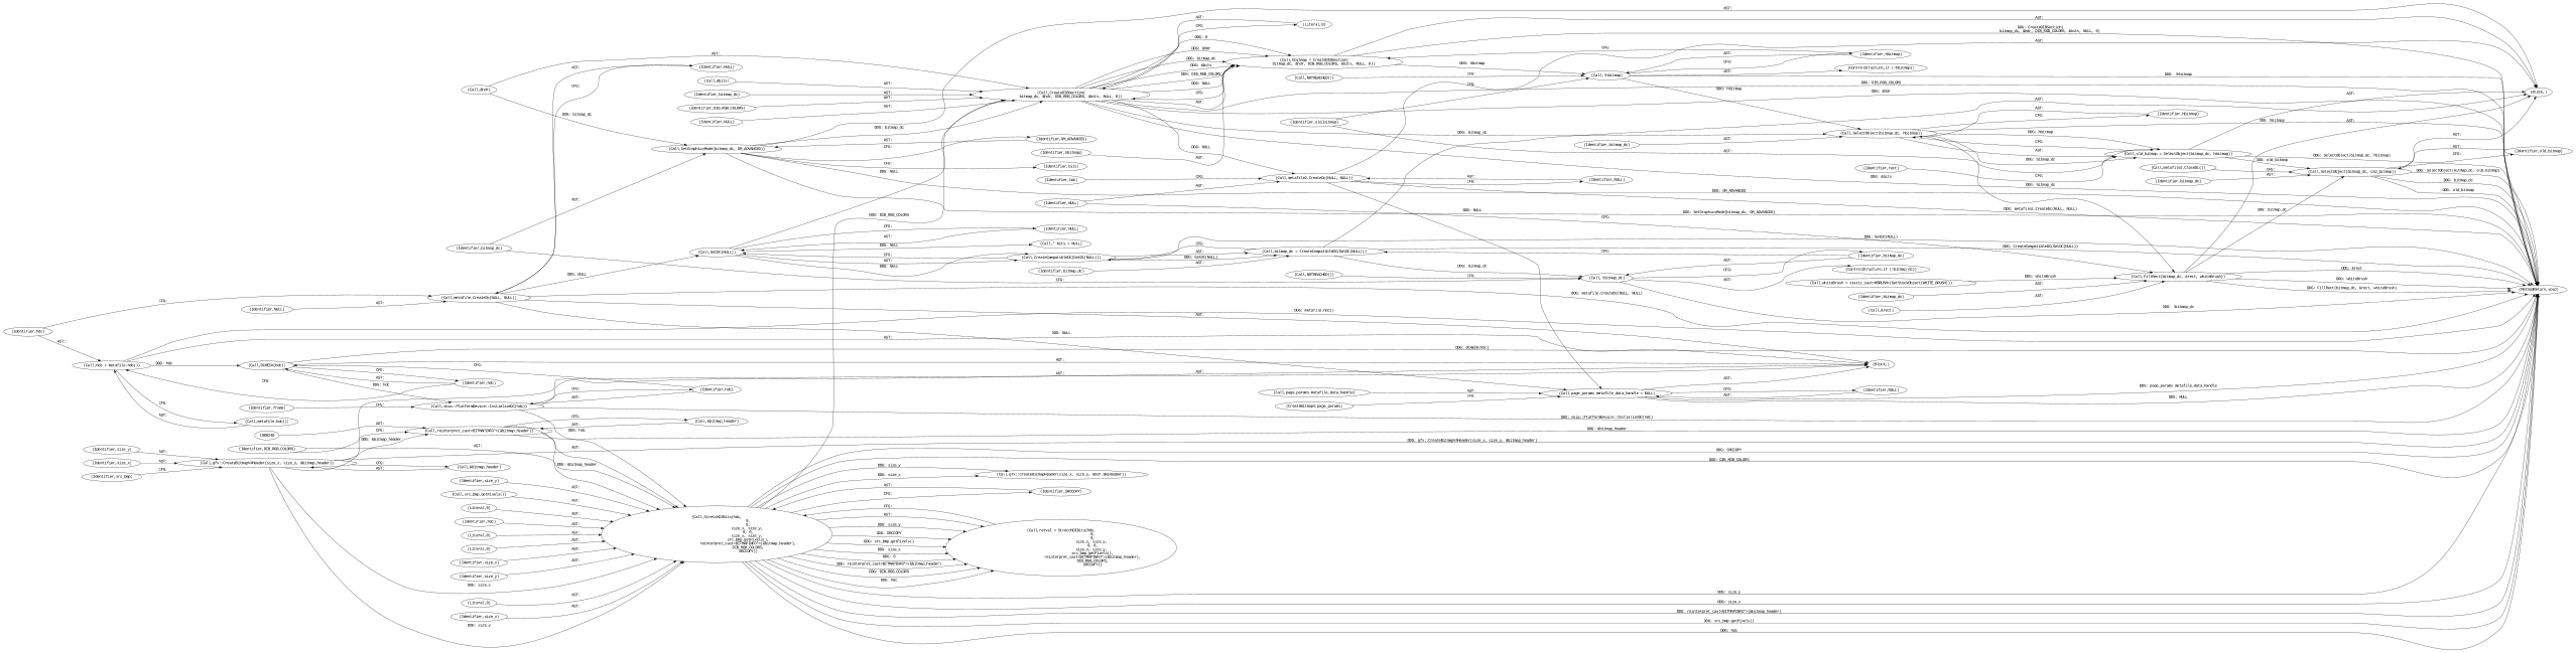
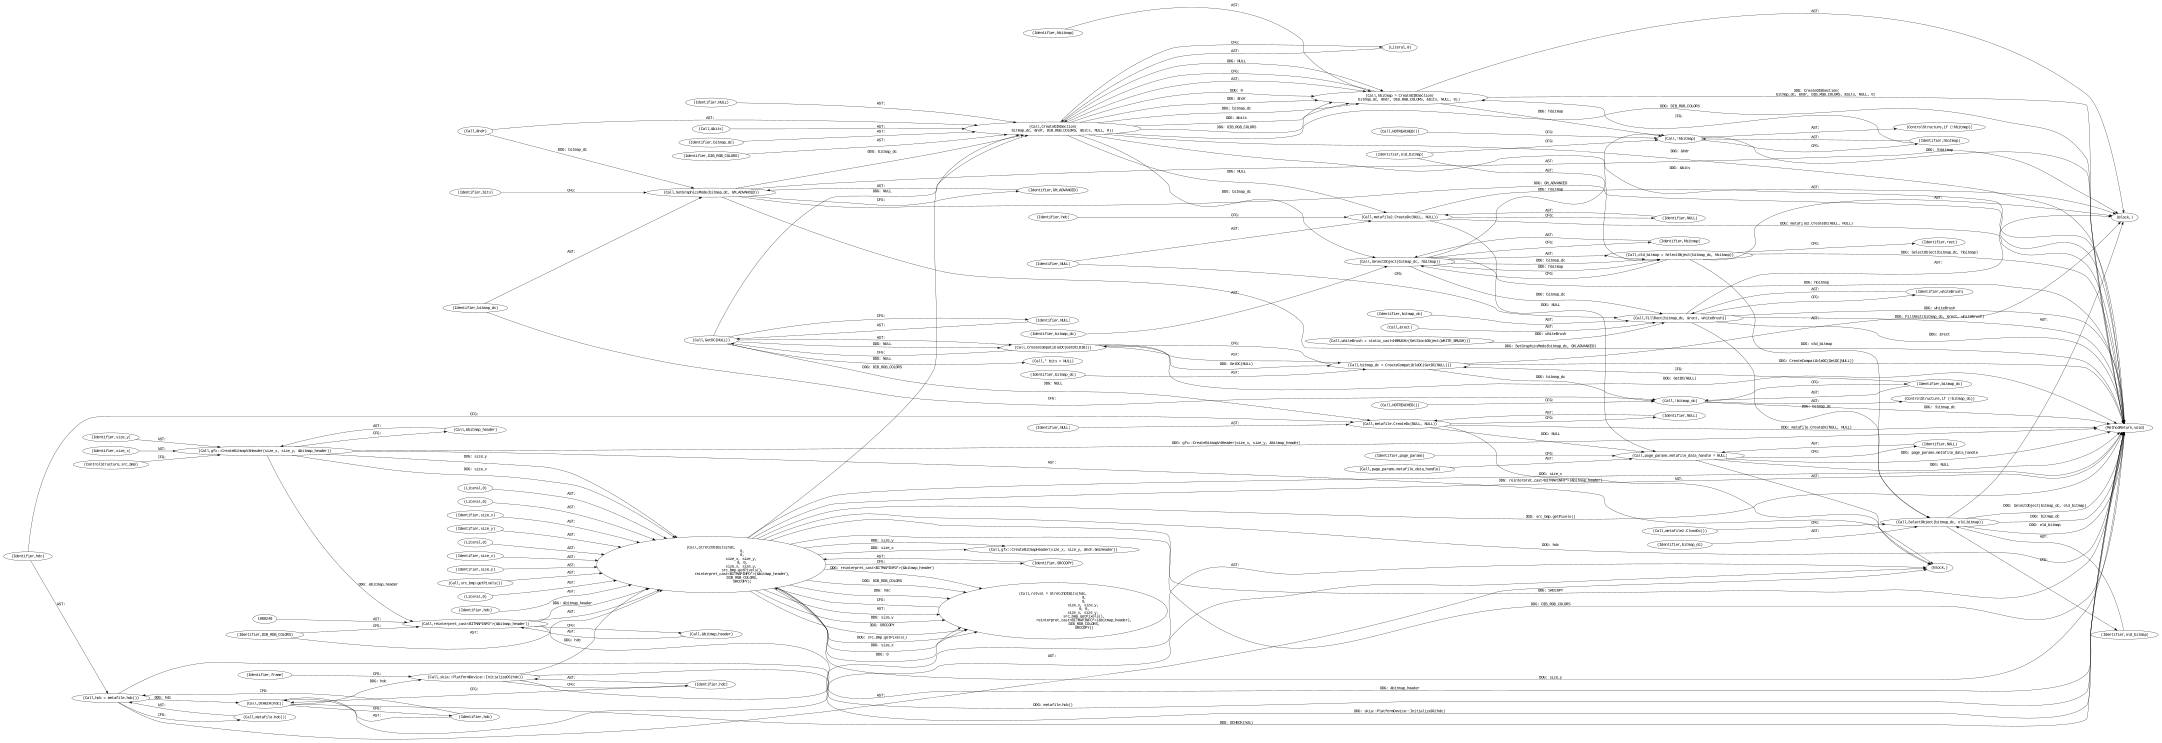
  digraph {
    fontname="Liberation Mono"
    rankdir=LR
    node [fontname="Liberation Mono"]
    edge [fontname="Liberation Mono"]
    n1 [label="(Call,CreateDIBSection(\n         bitmap_dc, &hdr, DIB_RGB_COLORS, &bits, NULL, 0))"]
    n2 [label="(Call,hbitmap = CreateDIBSection(\n         bitmap_dc, &hdr, DIB_RGB_COLORS, &bits, NULL, 0))"]
    n3 [label="(Call,SelectObject(bitmap_dc, hbitmap))"]
    n4 [label="(Call,metafile2.CreateDc(NULL, NULL))"]
    n5 [label="(Literal,0)"]
    n6 [label="(MethodReturn,void)"]
    n7 [label="(Block,)"]
    n8 [label="(Call,!hbitmap)"]
    n9 [label="(Call,old_bitmap = SelectObject(bitmap_dc, hbitmap))"]
    n10 [label="(Call,FillRect(bitmap_dc, &rect, whiteBrush))"]
    n11 [label="(Identifier,hbitmap)"]
    n12 [label="(Call,page_params.metafile_data_handle = NULL)"]
    n13 [label="(Identifier,NULL)"]
    n14 [label="(Call,SetGraphicsMode(bitmap_dc, GM_ADVANCED))"]
    n15 [label="(Identifier,GM_ADVANCED)"]
    n16 [label="(Call,!bitmap_dc)"]
    n17 [label="(ControlStructure,if (!bitmap_dc))"]
    n18 [label="(Identifier,bitmap_dc)"]
    n19 [label="(Call,bitmap_dc = CreateCompatibleDC(GetDC(NULL)))"]
-   n20 [label="(Call,CreateCompatibleDC(GetDC(NULL)))"]
+   n20 [label="(Call,CreateCompatibleDC(GetDC(DIB)))"]
    n21 [label="(Call,GetDC(NULL))"]
    n22 [label="(Identifier,NULL)"]
    n23 [label="(Call,* bits = NULL)"]
    n24 [label="(Call,metafile.CreateDc(NULL, NULL))"]
    n25 [label="(Identifier,NULL)"]
    n26 [label="(Block,)"]
    n27 [label="(Identifier,NULL)"]
    n28 [label="(Call,StretchDIBits(hdc,\n                              0,\n                              0,\n                             size_x, size_y,\n                              0, 0,\n                             size_x, size_y,\n                              src_bmp.getPixels(),\n                              reinterpret_cast<BITMAPINFO*>(&bitmap_header),\n                              DIB_RGB_COLORS,\n                              SRCCOPY))"]
    n29 [label="(Call,retval = StretchDIBits(hdc,\n                              0,\n                              0,\n                             size_x, size_y,\n                              0, 0,\n                             size_x, size_y,\n                              src_bmp.getPixels(),\n                              reinterpret_cast<BITMAPINFO*>(&bitmap_header),\n                              DIB_RGB_COLORS,\n                              SRCCOPY))"]
    n30 [label="(Call,gfx::CreateBitmapHeader(size_x, size_y, &hdr.bmiHeader))"]
    n31 [label="(Identifier,SRCCOPY)"]
    n32 [label="(Call,skia::PlatformDevice::InitializeDC(hdc))"]
    n33 [label="(Identifier,hdc)"]
    n34 [label="(Call,DCHECK(hdc))"]
    n35 [label="(Identifier,hdc)"]
    n36 [label="(Call,hdc = metafile.hdc())"]
    n37 [label="(Call,metafile.hdc())"]
    n38 [label="(Call,gfx::CreateBitmapV4Header(size_x, size_y, &bitmap_header))"]
    n39 [label="(Call,reinterpret_cast<BITMAPINFO*>(&bitmap_header))"]
    n40 [label="(Call,&bitmap_header)"]
    n41 [label="(Call,&bitmap_header)"]
    n42 [label="(ControlStructure,if (!hbitmap))"]
    n43 [label="(Identifier,hbitmap)"]
    n44 [label="(Call,SelectObject(bitmap_dc, old_bitmap))"]
+   n45 [label="(Identifier,whiteBrush)"]
    n46 [label="(Identifier,old_bitmap)"]
    n47 [label="(Identifier,DIB_RGB_COLORS)"]
    n48 [label="(Identifier,size_y)"]
    n49 [label="(Identifier,rect)"]
    n50 [label="(Identifier,bits)"]
    n51 [label="(Call,NOTREACHED())"]
    n52 [label="(Identifier,frame)"]
    n53 [label="(Identifier,NULL)"]
    n54 [label="(Literal,0)"]
    n55 [label="(Identifier,bitmap_dc)"]
    n56 [label="(Call,&rect)"]
    n57 [label="(Call,page_params.metafile_data_handle)"]
    n58 [label="(Call,&hdr)"]
    n59 [label="(Call,metafile2.CloseDc())"]
    n60 [label="(Literal,0)"]
    n61 [label="(Identifier,bitmap_dc)"]
    n62 [label="(Identifier,bitmap_dc)"]
    n63 [label="(Identifier,hdc)"]
    n64 [label="(Call,whiteBrush = static_cast<HBRUSH>(GetStockObject(WHITE_BRUSH)))"]
    n65 [label="(Call,&bits)"]
    n66 [label="(Identifier,size_x)"]
    n67 [label="(Identifier,hdc)"]
    n68 [label="(Identifier,bitmap_dc)"]
    n69 [label="(Call,NOTREACHED())"]
    n70 [label="(Identifier,DIB_RGB_COLORS)"]
    n71 [label="(Identifier,size_y)"]
    n72 [label="(Identifier,bitmap_dc)"]
    n73 [label="(Identifier,size_x)"]
    n74 [label="(Identifier,hbitmap)"]
    n75 [label="(Identifier,old_bitmap)"]
-   n76 [label="(Identifier,src_bmp)"]
+   n76 [label="(ControlStructure,src_bmp)"]
    n77 [label="(Identifier,NULL)"]
    n78 [label="(Identifier,NULL)"]
-   n79 [label="(CreateBitmapV,page_params)"]
+   n79 [label="(Identifier,page_params)"]
    n80 [label="(Literal,0)"]
    n81 [label="(Identifier,size_x)"]
    n82 [label="(Identifier,size_y)"]
    n83 [label="(Identifier,bitmap_dc)"]
    n84 [label="(Call,src_bmp.getPixels())"]
    n85 [label="(Literal,0)"]
    n86 [label="(Identifier,hdc)"]
    1000240
    n1 -> n2 [label="AST: "]
    n1 -> n2 [label="DDG: 0"]
    n1 -> n2 [label="DDG: &hdr"]
    n1 -> n2 [label="DDG: bitmap_dc"]
    n1 -> n2 [label="DDG: &bits"]
    n1 -> n2 [label="DDG: DIB_RGB_COLORS"]
    n1 -> n2 [label="DDG: NULL"]
    n1 -> n3 [label="DDG: bitmap_dc"]
    n1 -> n4 [label="DDG: NULL"]
    n1 -> n5 [label="CFG: "]
    n1 -> n6 [label="DDG: DIB_RGB_COLORS"]
    n1 -> n6 [label="DDG: &hdr"]
    n1 -> n6 [label="DDG: &bits"]
    n2 -> n1 [label="CFG: "]
    n2 -> n6 [label="DDG: CreateDIBSection(\n         bitmap_dc, &hdr, DIB_RGB_COLORS, &bits, NULL, 0)"]
    n2 -> n7 [label="AST: "]
    n2 -> n8 [label="DDG: hbitmap"]
    n3 -> n6 [label="DDG: hbitmap"]
    n3 -> n9 [label="AST: "]
    n3 -> n9 [label="DDG: bitmap_dc"]
    n3 -> n9 [label="DDG: hbitmap"]
    n3 -> n10 [label="DDG: bitmap_dc"]
    n3 -> n11 [label="CFG: "]
    n4 -> n6 [label="DDG: metafile2.CreateDc(NULL, NULL)"]
    n4 -> n7 [label="AST: "]
    n4 -> n12 [label="DDG: NULL"]
    n4 -> n13 [label="CFG: "]
    n5 -> n1 [label="AST: "]
-   n8 -> n3 [label="DDG: hbitmap"]
+   n3 -> n8 [label="DDG: hbitmap"]
    n8 -> n6 [label="DDG: !hbitmap"]
    n8 -> n42 [label="AST: "]
    n8 -> n43 [label="CFG: "]
    n9 -> n3 [label="CFG: "]
    n9 -> n6 [label="DDG: SelectObject(bitmap_dc, hbitmap)"]
    n9 -> n7 [label="AST: "]
    n9 -> n44 [label="DDG: old_bitmap"]
    n10 -> n6 [label="DDG: &rect"]
    n10 -> n6 [label="DDG: whiteBrush"]
    n10 -> n6 [label="DDG: FillRect(bitmap_dc, &rect, whiteBrush)"]
    n10 -> n7 [label="AST: "]
    n10 -> n44 [label="DDG: bitmap_dc"]
+   n10 -> n45 [label="CFG: "]
    n11 -> n3 [label="AST: "]
    n12 -> n6 [label="DDG: page_params.metafile_data_handle"]
    n12 -> n6 [label="DDG: NULL"]
    n12 -> n26 [label="AST: "]
    n12 -> n27 [label="CFG: "]
    n13 -> n4 [label="AST: "]
    n14 -> n1 [label="DDG: bitmap_dc"]
    n14 -> n6 [label="DDG: SetGraphicsMode(bitmap_dc, GM_ADVANCED)"]
    n14 -> n6 [label="DDG: GM_ADVANCED"]
    n14 -> n7 [label="AST: "]
    n14 -> n15 [label="CFG: "]
    n15 -> n14 [label="AST: "]
    n16 -> n6 [label="DDG: !bitmap_dc"]
    n16 -> n17 [label="AST: "]
    n16 -> n18 [label="CFG: "]
    n18 -> n16 [label="AST: "]
    n18 -> n19 [label="CFG: "]
    n19 -> n6 [label="DDG: CreateCompatibleDC(GetDC(NULL))"]
    n19 -> n7 [label="AST: "]
    n19 -> n16 [label="DDG: bitmap_dc"]
    n19 -> n20 [label="CFG: "]
    n20 -> n6 [label="DDG: GetDC(NULL)"]
    n20 -> n19 [label="AST: "]
    n20 -> n19 [label="DDG: GetDC(NULL)"]
    n20 -> n21 [label="CFG: "]
    n21 -> n1 [label="DDG: NULL"]
    n21 -> n20 [label="AST: "]
    n21 -> n20 [label="DDG: NULL"]
    n21 -> n22 [label="CFG: "]
    n21 -> n23 [label="DDG: NULL"]
    n22 -> n21 [label="AST: "]
    n24 -> n6 [label="DDG: metafile.CreateDc(NULL, NULL)"]
    n24 -> n12 [label="DDG: NULL"]
-   n24 -> n21 [label="DDG: NULL"]
+   n21 -> n24 [label="DDG: NULL"]
    n24 -> n25 [label="CFG: "]
    n24 -> n26 [label="AST: "]
    n25 -> n24 [label="AST: "]
    n27 -> n12 [label="AST: "]
    n28 -> n1 [label="DDG: DIB_RGB_COLORS"]
    n28 -> n6 [label="DDG: size_y"]
    n28 -> n6 [label="DDG: size_x"]
    n28 -> n6 [label="DDG: reinterpret_cast<BITMAPINFO*>(&bitmap_header)"]
    n28 -> n6 [label="DDG: src_bmp.getPixels()"]
    n28 -> n6 [label="DDG: hdc"]
    n28 -> n6 [label="DDG: SRCCOPY"]
    n28 -> n6 [label="DDG: DIB_RGB_COLORS"]
    n28 -> n29 [label="AST: "]
    n28 -> n29 [label="DDG: size_y"]
    n28 -> n29 [label="DDG: SRCCOPY"]
    n28 -> n29 [label="DDG: src_bmp.getPixels()"]
    n28 -> n29 [label="DDG: size_x"]
    n28 -> n29 [label="DDG: 0"]
    n28 -> n29 [label="DDG: reinterpret_cast<BITMAPINFO*>(&bitmap_header)"]
    n28 -> n29 [label="DDG: DIB_RGB_COLORS"]
    n28 -> n29 [label="DDG: hdc"]
    n28 -> n30 [label="DDG: size_x"]
    n28 -> n30 [label="DDG: size_y"]
    n28 -> n31 [label="CFG: "]
    n29 -> n28 [label="CFG: "]
    n31 -> n28 [label="AST: "]
    n32 -> n6 [label="DDG: skia::PlatformDevice::InitializeDC(hdc)"]
    n32 -> n26 [label="AST: "]
    n32 -> n28 [label="DDG: hdc"]
    n32 -> n33 [label="CFG: "]
    n33 -> n32 [label="AST: "]
    n33 -> n34 [label="CFG: "]
    n34 -> n6 [label="DDG: DCHECK(hdc)"]
    n34 -> n26 [label="AST: "]
    n34 -> n32 [label="DDG: hdc"]
    n34 -> n35 [label="CFG: "]
    n35 -> n34 [label="AST: "]
    n35 -> n36 [label="CFG: "]
    n36 -> n6 [label="DDG: metafile.hdc()"]
    n36 -> n26 [label="AST: "]
    n36 -> n34 [label="DDG: hdc"]
    n36 -> n37 [label="CFG: "]
    n37 -> n36 [label="AST: "]
    n38 -> n6 [label="DDG: gfx::CreateBitmapV4Header(size_x, size_y, &bitmap_header)"]
    n38 -> n26 [label="AST: "]
    n38 -> n28 [label="DDG: size_x"]
    n38 -> n28 [label="DDG: size_y"]
    n38 -> n39 [label="DDG: &bitmap_header"]
    n38 -> n40 [label="CFG: "]
    n39 -> n6 [label="DDG: &bitmap_header"]
    n39 -> n28 [label="AST: "]
    n39 -> n28 [label="DDG: &bitmap_header"]
    n39 -> n41 [label="CFG: "]
    n40 -> n38 [label="AST: "]
    n41 -> n39 [label="AST: "]
    n43 -> n2 [label="CFG: "]
    n43 -> n8 [label="AST: "]
    n44 -> n6 [label="DDG: SelectObject(bitmap_dc, old_bitmap)"]
    n44 -> n6 [label="DDG: bitmap_dc"]
    n44 -> n6 [label="DDG: old_bitmap"]
    n44 -> n7 [label="AST: "]
    n44 -> n46 [label="CFG: "]
+   n45 -> n10 [label="AST: "]
    n46 -> n44 [label="AST: "]
    n47 -> n28 [label="AST: "]
    n47 -> n39 [label="CFG: "]
    n48 -> n38 [label="AST: "]
-   n49 -> n9 [label="CFG: "]
-   n14 -> n50 [label="CFG: "]
+   n9 -> n49 [label="CFG: "]
+   n50 -> n14 [label="CFG: "]
    n51 -> n16 [label="CFG: "]
    n52 -> n32 [label="CFG: "]
    n53 -> n24 [label="AST: "]
    n54 -> n28 [label="AST: "]
    n55 -> n10 [label="AST: "]
    n56 -> n10 [label="AST: "]
    n57 -> n12 [label="AST: "]
    n58 -> n1 [label="AST: "]
    n58 -> n14 [label="DDG: bitmap_dc"]
    n59 -> n44 [label="CFG: "]
    n60 -> n28 [label="AST: "]
    n61 -> n19 [label="AST: "]
    n62 -> n44 [label="AST: "]
    n63 -> n4 [label="CFG: "]
    n64 -> n10 [label="DDG: whiteBrush"]
    n65 -> n1 [label="AST: "]
    n66 -> n28 [label="AST: "]
    n67 -> n24 [label="CFG: "]
    n67 -> n36 [label="AST: "]
    n68 -> n1 [label="AST: "]
    n69 -> n8 [label="CFG: "]
    n70 -> n1 [label="AST: "]
    n71 -> n28 [label="AST: "]
    n72 -> n14 [label="AST: "]
    n72 -> n16 [label="CFG: "]
    n73 -> n38 [label="AST: "]
    n74 -> n2 [label="AST: "]
    n75 -> n8 [label="CFG: "]
    n75 -> n9 [label="AST: "]
    n76 -> n38 [label="CFG: "]
    n77 -> n1 [label="AST: "]
    n78 -> n4 [label="AST: "]
    n78 -> n10 [label="CFG: "]
    n79 -> n12 [label="CFG: "]
    n80 -> n28 [label="AST: "]
    n81 -> n28 [label="AST: "]
    n82 -> n28 [label="AST: "]
    n83 -> n3 [label="AST: "]
    n84 -> n28 [label="AST: "]
    n85 -> n28 [label="AST: "]
    n86 -> n28 [label="AST: "]
    1000240 -> n39 [label="AST: "]
  }
